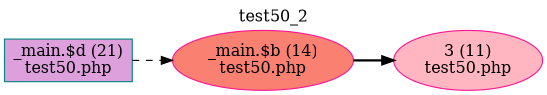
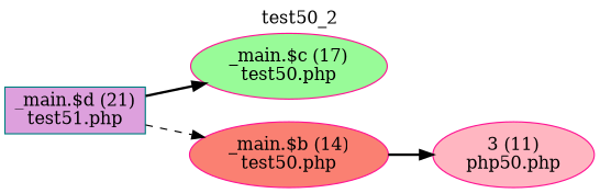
  digraph {
    label=test50_2
    labelloc=t
    rankdir=LR
    node [color=deeppink shape=ellipse style=filled]
    edge [style=bold]
-   n1 [color=teal fillcolor=plum label="_main.$d (21)\ntest50.php" shape=box]
+   n1 [color=teal fillcolor=plum label="_main.$d (21)\ntest51.php" shape=box]
+   n2 [fillcolor=palegreen label="_main.$c (17)\ntest50.php"]
    n3 [fillcolor=salmon label="_main.$b (14)\ntest50.php"]
-   n4 [fillcolor=lightpink label="3 (11)\ntest50.php"]
+   n4 [fillcolor=lightpink label="3 (11)\nphp50.php"]
+   n1 -> n2
    n1 -> n3 [style=dashed]
    n3 -> n4
  }
